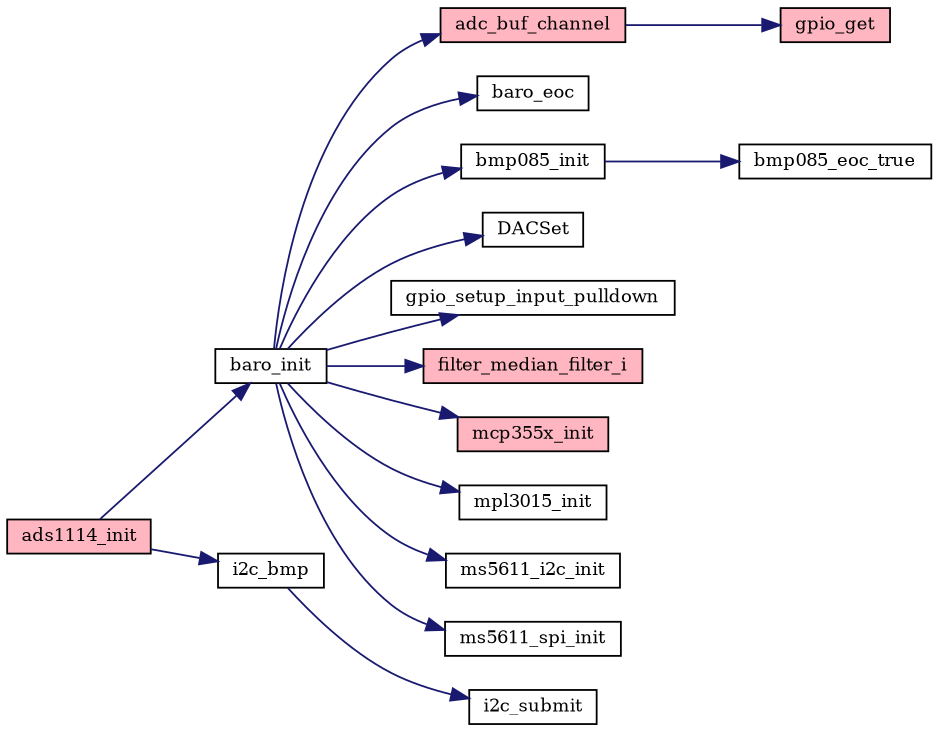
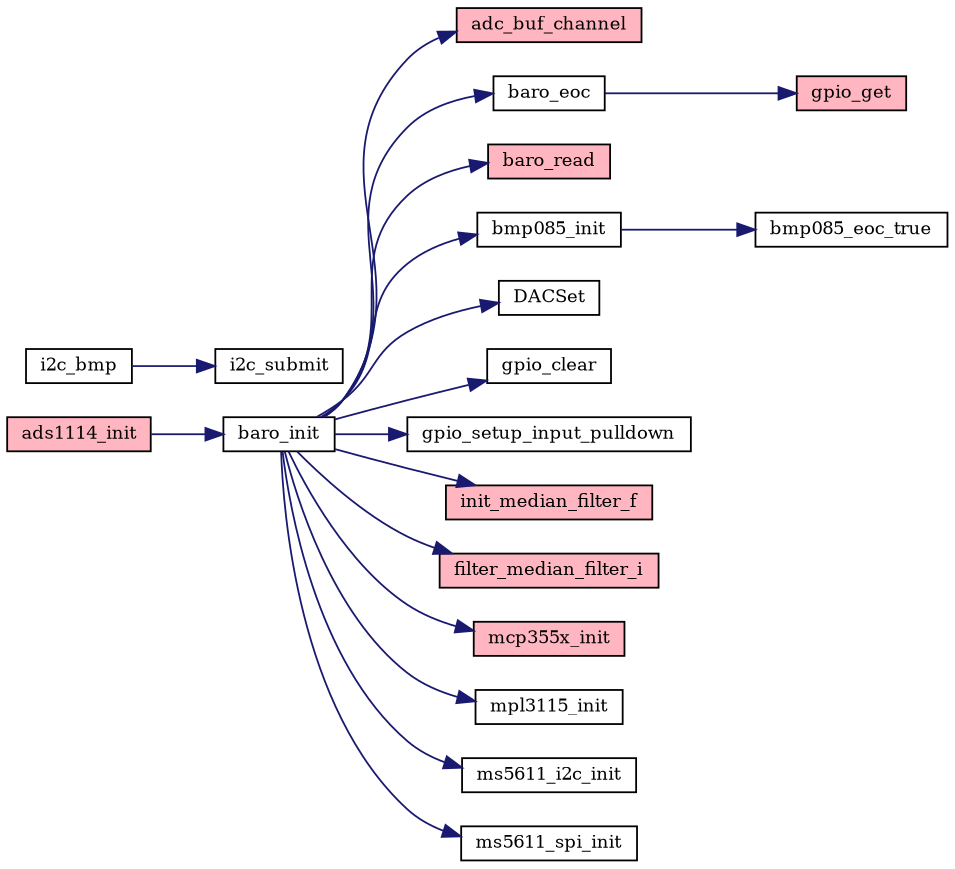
  digraph {
    fontname="DejaVu Serif"
    rankdir=LR
    node [color=black fillcolor=white fontname="DejaVu Serif" fontsize=10 shape=record style=filled]
    edge [color=midnightblue fontname="DejaVu Serif" fontsize=10 labelfontname=FreeSans labelfontsize=10 style=solid]
    n1 [fontcolor=black height=0.2 label=baro_init width=0.4]
    n2 [fillcolor=lightpink height=0.2 label=adc_buf_channel width=0.4]
    n3 [height=0.2 label=baro_eoc width=0.4]
+   n4 [fillcolor=lightpink height=0.2 label=baro_read width=0.4]
    n5 [height=0.2 label=bmp085_init width=0.4]
    n6 [height=0.2 label=DACSet width=0.4]
+   n7 [height=0.2 label=gpio_clear width=0.4]
    n8 [height=0.2 label=gpio_setup_input_pulldown width=0.4]
+   n9 [fillcolor=lightpink height=0.2 label=init_median_filter_f width=0.4]
    n10 [fillcolor=lightpink height=0.2 label=filter_median_filter_i width=0.4]
    n11 [fillcolor=lightpink height=0.2 label=mcp355x_init width=0.4]
-   n12 [height=0.2 label=mpl3015_init width=0.4]
+   n12 [height=0.2 label=mpl3115_init width=0.4]
    n13 [height=0.2 label=ms5611_i2c_init width=0.4]
    n14 [height=0.2 label=ms5611_spi_init width=0.4]
    n15 [fillcolor=lightpink height=0.2 label=ads1114_init width=0.4]
    n16 [height=0.2 label=i2c_bmp width=0.4]
    n17 [fillcolor=lightpink height=0.2 label=gpio_get width=0.4]
    n18 [height=0.2 label=bmp085_eoc_true width=0.4]
    n19 [height=0.2 label=i2c_submit width=0.4]
    n1 -> n2
    n1 -> n3
+   n1 -> n4
    n1 -> n5
    n1 -> n6
+   n1 -> n7
    n1 -> n8
+   n1 -> n9
    n1 -> n10
    n1 -> n11
    n1 -> n12
    n1 -> n13
    n1 -> n14
-   n2 -> n17
+   n3 -> n17
    n5 -> n18
    n15 -> n1
-   n15 -> n16
    n16 -> n19
  }
